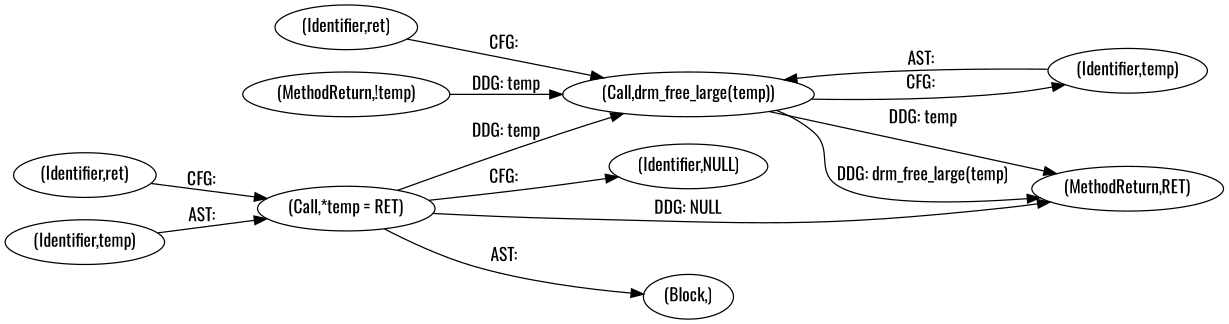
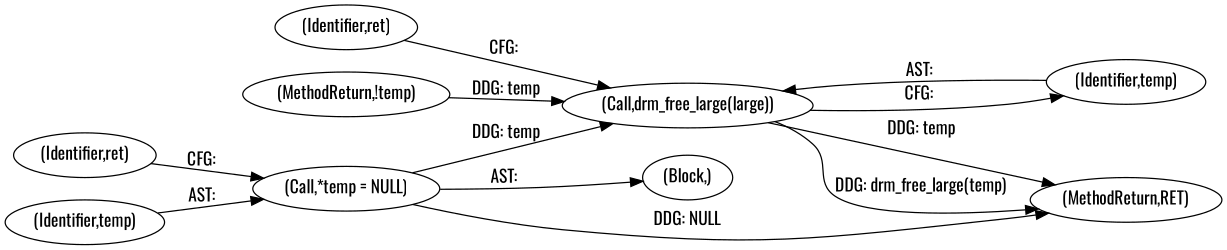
  digraph {
    fontname=Oswald
    rankdir=LR
    node [fontname=Oswald]
    edge [fontname=Oswald]
-   n1 [label="(Call,*temp = RET)"]
-   n2 [label="(Call,drm_free_large(temp))"]
+   n1 [label="(Call,*temp = NULL)"]
+   n2 [label="(Call,drm_free_large(large))"]
    n3 [label="(Block,)"]
-   n4 [label="(Identifier,NULL)"]
    n5 [label="(MethodReturn,RET)"]
    n6 [label="(Identifier,temp)"]
    n7 [label="(Identifier,ret)"]
    n8 [label="(Identifier,ret)"]
    n9 [label="(Identifier,temp)"]
    n10 [label="(MethodReturn,!temp)"]
    n1 -> n2 [label="DDG: temp"]
    n1 -> n3 [label="AST: "]
-   n1 -> n4 [label="CFG: "]
    n1 -> n5 [label="DDG: NULL"]
    n2 -> n5 [label="DDG: temp"]
    n2 -> n5 [label="DDG: drm_free_large(temp)"]
    n2 -> n6 [label="CFG: "]
    n6 -> n2 [label="AST: "]
    n7 -> n2 [label="CFG: "]
    n8 -> n1 [label="CFG: "]
    n9 -> n1 [label="AST: "]
    n10 -> n2 [label="DDG: temp"]
  }
